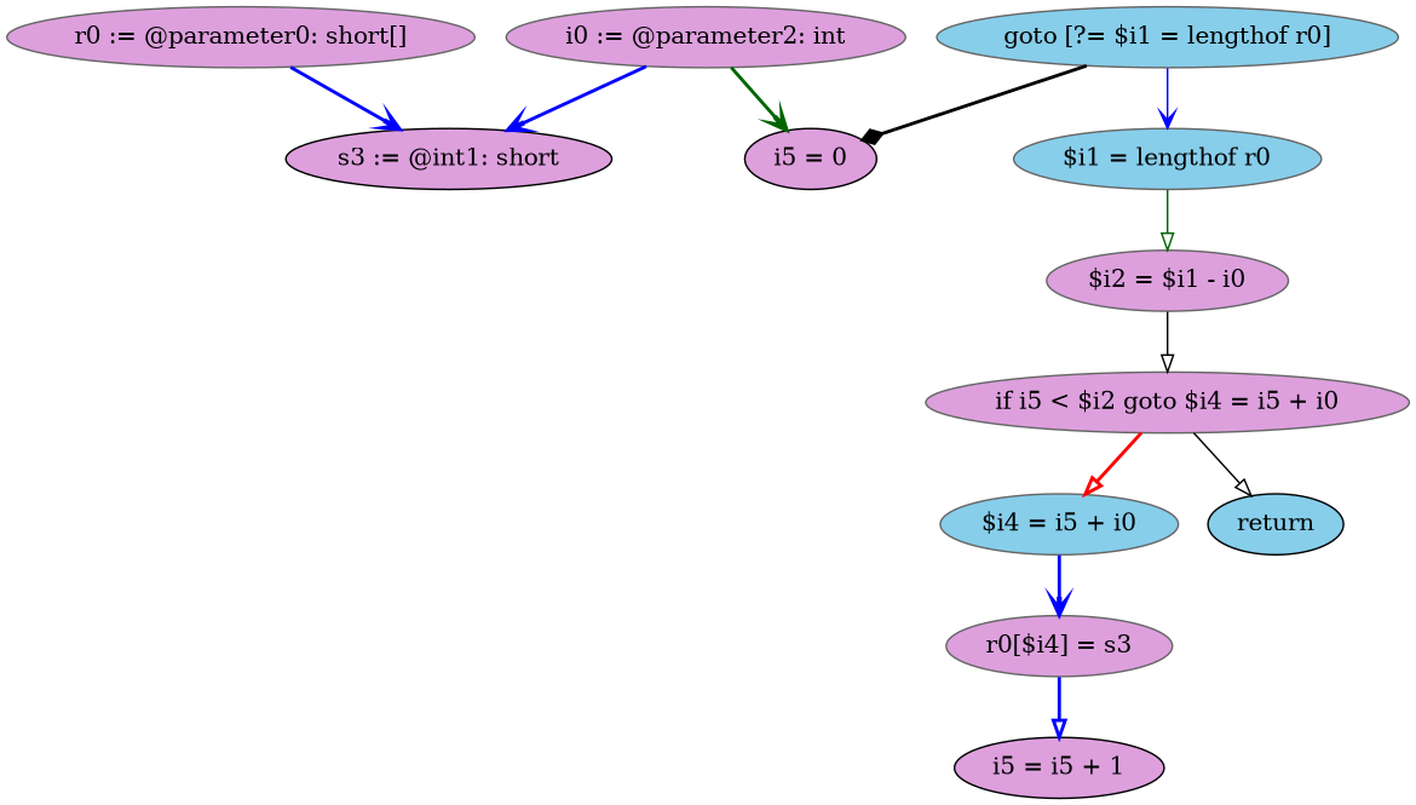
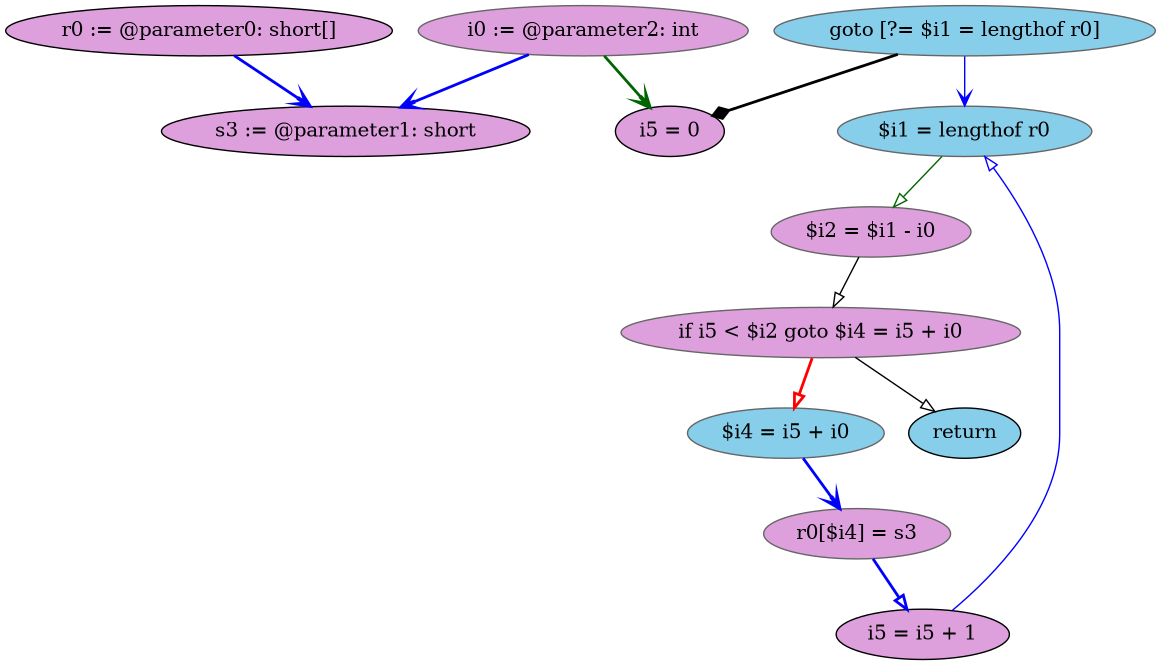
  digraph {
    node [color=gray40 fillcolor=plum style=filled]
    edge [arrowhead=onormal color=blue style=bold]
-   "r0 := @parameter0: short[]"
-   "s3 := @parameter1: short" [color=black label="s3 := @int1: short"]
+   "r0 := @parameter0: short[]" [color=black]
+   "s3 := @parameter1: short" [color=black]
    "i0 := @parameter2: int"
    "i5 = 0" [color=black]
    "goto [?= $i1 = lengthof r0]" [fillcolor=skyblue]
    "$i1 = lengthof r0" [fillcolor=skyblue]
    "$i2 = $i1 - i0"
    "$i4 = i5 + i0" [fillcolor=skyblue]
    "r0[$i4] = s3"
    "i5 = i5 + 1" [color=black]
    "if i5 < $i2 goto $i4 = i5 + i0"
    return [color=black fillcolor=skyblue]
    "r0 := @parameter0: short[]" -> "s3 := @parameter1: short" [arrowhead=vee]
    "i0 := @parameter2: int" -> "s3 := @parameter1: short" [arrowhead=vee]
    "i0 := @parameter2: int" -> "i5 = 0" [arrowhead=vee color=darkgreen]
    "goto [?= $i1 = lengthof r0]" -> "i5 = 0" [arrowhead=diamond color=black]
    "goto [?= $i1 = lengthof r0]" -> "$i1 = lengthof r0" [arrowhead=vee style=solid]
    "$i1 = lengthof r0" -> "$i2 = $i1 - i0" [color=darkgreen style=solid]
    "$i2 = $i1 - i0" -> "if i5 < $i2 goto $i4 = i5 + i0" [color=black style=solid]
    "$i4 = i5 + i0" -> "r0[$i4] = s3" [arrowhead=vee]
    "r0[$i4] = s3" -> "i5 = i5 + 1"
+   "i5 = i5 + 1" -> "$i1 = lengthof r0" [style=solid]
    "if i5 < $i2 goto $i4 = i5 + i0" -> "$i4 = i5 + i0" [color=red]
    "if i5 < $i2 goto $i4 = i5 + i0" -> return [color=black style=solid]
  }
